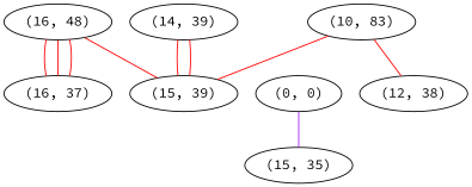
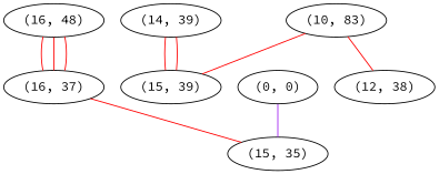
  graph {
    fontname="Source Code Pro"
    node [fontname="Source Code Pro"]
    edge [color=red fontname="Source Code Pro" weight=1]
    n1 [label="(16, 48)"]
    "(16, 37)"
    "(15, 39)"
    n4 [label="(15, 35)"]
    "(0, 0)"
    "(10, 83)"
    "(12, 38)"
    "(14, 39)"
    n1 -- "(16, 37)"
    n1 -- "(16, 37)"
    n1 -- "(16, 37)"
-   n1 -- "(15, 39)"
+   "(16, 37)" -- n4
    "(0, 0)" -- n4 [color=purple weight=4]
    "(10, 83)" -- "(15, 39)"
    "(10, 83)" -- "(12, 38)"
    "(14, 39)" -- "(15, 39)"
    "(14, 39)" -- "(15, 39)"
  }
